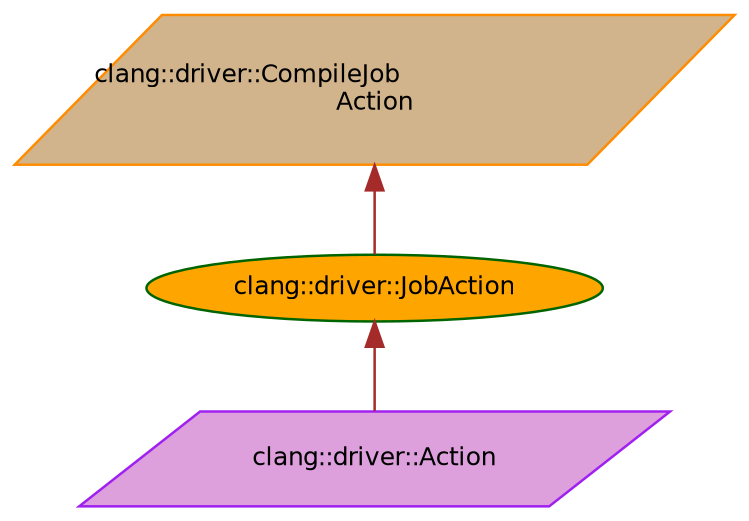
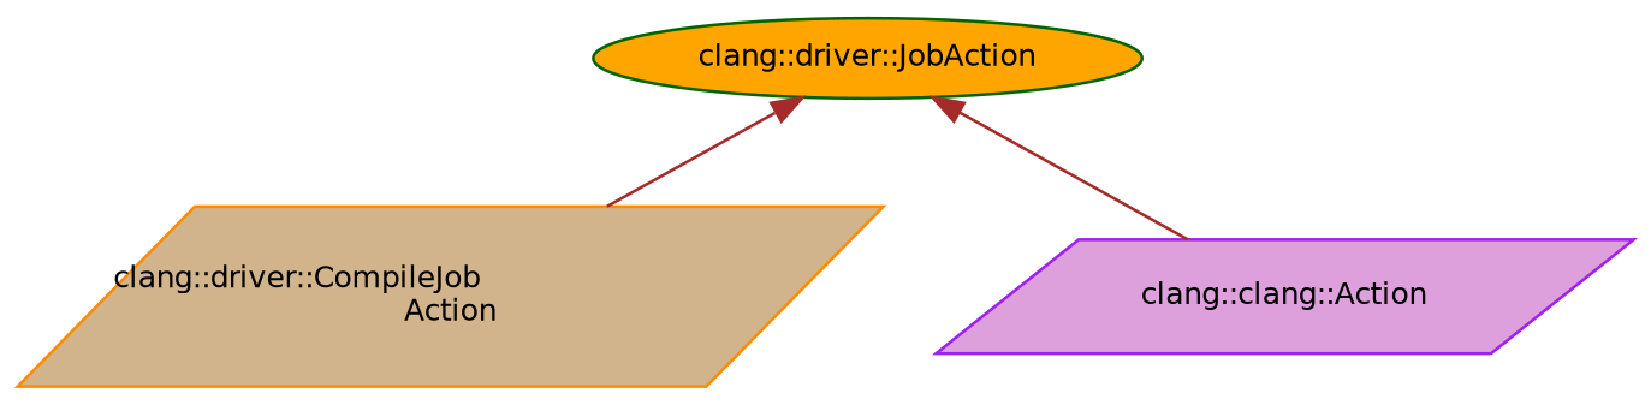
  digraph {
    node [fontname=Helvetica fontsize=10 shape=parallelogram style=filled]
    edge [color=brown dir=back fontname=Helvetica fontsize=10 labelfontname=Helvetica labelfontsize=10 style=solid]
    n1 [color=darkorange fillcolor=tan fontcolor=black height=0.2 label="clang::driver::CompileJob\lAction" width=0.4]
    n2 [color=darkgreen fillcolor=orange height=0.2 label="clang::driver::JobAction" shape=ellipse width=0.4]
-   n3 [color=purple fillcolor=plum height=0.2 label="clang::driver::Action" width=0.4]
-   n1 -> n2
+   n3 [color=purple fillcolor=plum height=0.2 label="clang::clang::Action" width=0.4]
+   n2 -> n1
    n2 -> n3
  }
